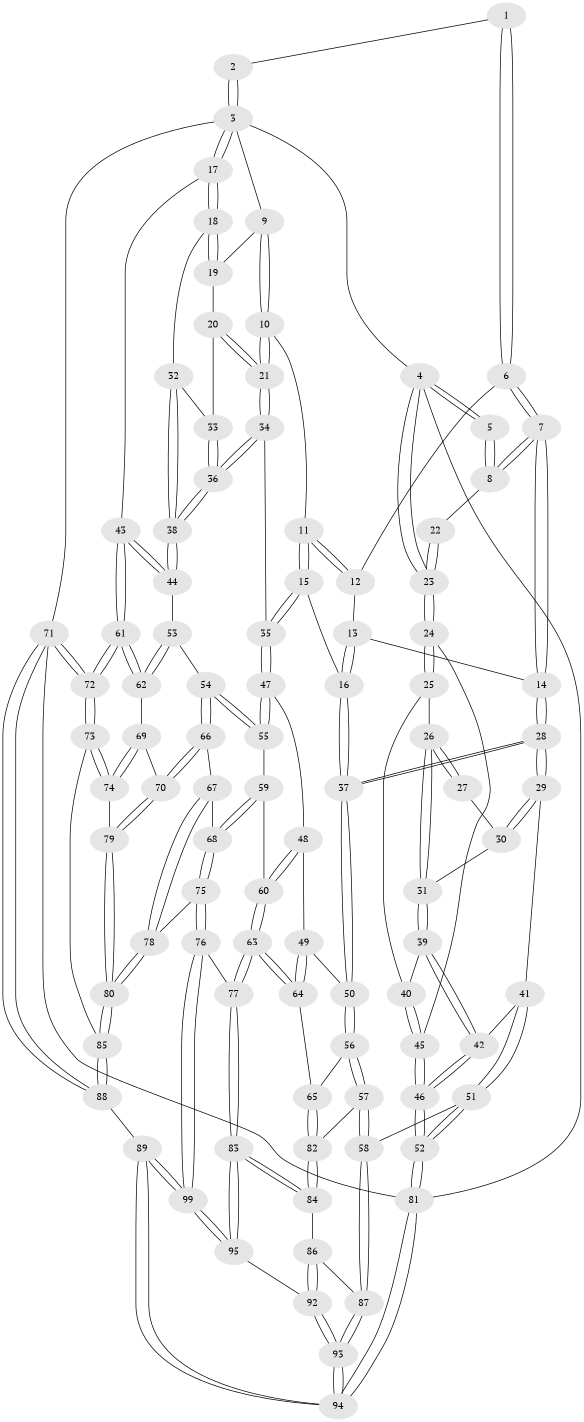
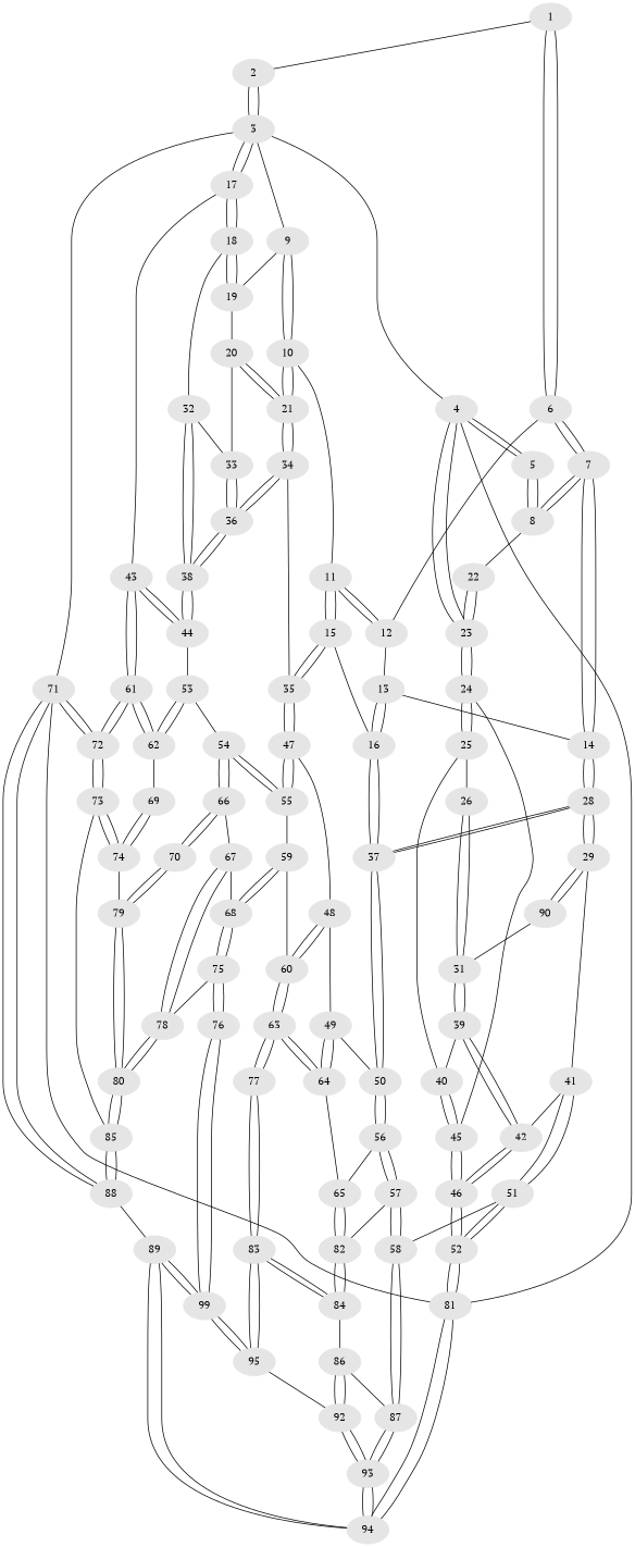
  graph {
    fontname="PT Serif"
    node [color=gray90 fontname="PT Serif" style=filled]
    edge [fontname="PT Serif"]
    1
    2
    6
    3
    7
    12
    9
    4
    17
    71
    10
    19
    5
    23
    81
    18
    43
    72
    88
    8
    24
    94
    22
    14
    13
    28
    11
    21
    20
    15
    34
    16
    35
    37
    29
    47
    50
    32
    44
    61
    33
    38
    36
    25
    45
    26
    40
    46
-   27
    31
-   30
+   30 [label=90]
    39
    41
    42
    51
    48
    55
    56
    53
    52
    58
    62
    54
    49
    60
    59
    64
    63
    65
    57
    87
    66
    69
    67
    70
    68
    82
    84
    93
    75
    77
    73
    74
    83
    78
    79
    80
    76
    89
    85
    n91 [label=99]
    n92 [label=95]
    86
    92
    1 -- 2
    1 -- 6
    1 -- 6
    2 -- 3
    2 -- 3
    6 -- 7
    6 -- 7
    6 -- 12
    3 -- 9
    3 -- 4
    3 -- 17
    3 -- 17
    3 -- 71
    7 -- 8
    7 -- 8
    7 -- 14
    7 -- 14
    12 -- 13
    9 -- 10
    9 -- 10
    9 -- 19
    4 -- 5
    4 -- 5
    4 -- 23
    4 -- 23
    4 -- 81
    17 -- 18
    17 -- 18
    17 -- 43
    71 -- 81
    71 -- 72
    71 -- 72
    71 -- 88
    71 -- 88
    10 -- 11
    10 -- 21
    10 -- 21
    19 -- 20
    5 -- 8
    5 -- 8
    23 -- 24
    23 -- 24
    81 -- 94
    81 -- 94
    18 -- 19
    18 -- 19
    18 -- 32
    43 -- 44
    43 -- 44
    43 -- 61
    43 -- 61
    72 -- 73
    72 -- 73
    88 -- 89
    8 -- 22
    24 -- 25
    24 -- 25
    24 -- 45
    22 -- 23
    22 -- 23
    14 -- 28
    14 -- 28
    13 -- 14
    13 -- 16
    13 -- 16
    28 -- 37
    28 -- 37
    28 -- 29
    28 -- 29
    11 -- 12
    11 -- 12
    11 -- 15
    11 -- 15
    21 -- 34
    21 -- 34
    20 -- 21
    20 -- 21
    20 -- 33
    15 -- 16
    15 -- 35
    15 -- 35
    34 -- 35
    34 -- 36
    34 -- 36
    16 -- 37
    16 -- 37
    35 -- 47
    35 -- 47
    37 -- 50
    37 -- 50
    29 -- 30
    29 -- 30
    29 -- 41
    47 -- 48
    47 -- 55
    47 -- 55
    50 -- 56
    50 -- 56
    32 -- 33
    32 -- 38
    32 -- 38
    44 -- 53
    61 -- 72
    61 -- 72
    61 -- 62
    61 -- 62
    33 -- 36
    33 -- 36
    38 -- 44
    38 -- 44
    36 -- 38
    36 -- 38
    25 -- 26
    25 -- 40
    45 -- 46
    45 -- 46
-   26 -- 27
-   26 -- 27
    26 -- 31
    26 -- 31
    40 -- 45
    40 -- 45
    46 -- 52
    46 -- 52
-   27 -- 30
    31 -- 39
    31 -- 39
    30 -- 31
    39 -- 40
    39 -- 42
    39 -- 42
    41 -- 42
    41 -- 51
    41 -- 51
    42 -- 46
    42 -- 46
    51 -- 52
    51 -- 52
    51 -- 58
    48 -- 49
    48 -- 60
    48 -- 60
    55 -- 59
    56 -- 65
    56 -- 57
    56 -- 57
    53 -- 62
    53 -- 62
    53 -- 54
    52 -- 81
    52 -- 81
    58 -- 87
    58 -- 87
    62 -- 69
    54 -- 55
    54 -- 55
    54 -- 66
    54 -- 66
    49 -- 50
    49 -- 64
    49 -- 64
    60 -- 63
    60 -- 63
    59 -- 60
    59 -- 68
    59 -- 68
    64 -- 65
    63 -- 64
    63 -- 64
    63 -- 77
    63 -- 77
    65 -- 82
    65 -- 82
    57 -- 58
    57 -- 58
    57 -- 82
    87 -- 93
    87 -- 93
    66 -- 67
    66 -- 70
    66 -- 70
-   69 -- 70
    69 -- 74
    69 -- 74
    67 -- 68
    67 -- 78
    67 -- 78
    70 -- 79
    70 -- 79
    68 -- 75
    68 -- 75
    82 -- 84
    82 -- 84
    84 -- 86
    93 -- 94
    93 -- 94
    75 -- 78
    75 -- 76
    75 -- 76
    77 -- 83
    77 -- 83
    73 -- 74
    73 -- 74
    73 -- 85
    74 -- 79
    83 -- 84
    83 -- 84
    83 -- n92
    83 -- n92
    78 -- 80
    78 -- 80
    79 -- 80
    79 -- 80
    80 -- 85
    80 -- 85
-   76 -- 77
    76 -- n91
    76 -- n91
    89 -- 94
    89 -- 94
    89 -- n91
    89 -- n91
    85 -- 88
    85 -- 88
    n91 -- n92
    n91 -- n92
    n92 -- 92
    86 -- 87
    86 -- 92
    86 -- 92
    92 -- 93
    92 -- 93
  }
